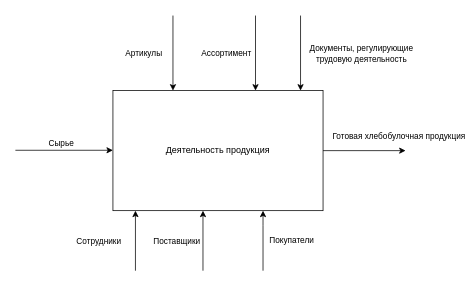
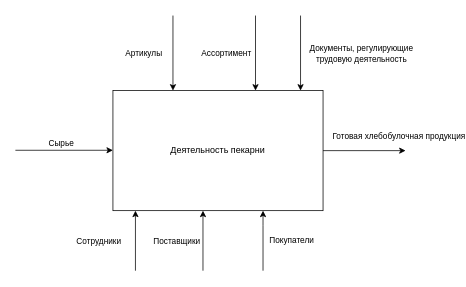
  <mxCell id="0" />
  <mxCell id="1" parent="0" />
- <mxCell id="2" value="Деятельность продукция" style="rounded=0;whiteSpace=wrap;html=1;" parent="1" vertex="1"><mxGeometry x="150" y="120" width="280" height="160" as="geometry" /></mxCell>
+ <mxCell id="2" value="Деятельность пекарни" style="rounded=0;whiteSpace=wrap;html=1;" parent="1" vertex="1"><mxGeometry x="150" y="120" width="280" height="160" as="geometry" /></mxCell>
  <mxCell id="3" value="" style="endArrow=classic;html=1;rounded=0;" parent="1" source="2" edge="1"><mxGeometry width="50" height="50" relative="1" as="geometry"><mxPoint x="470" y="225" as="sourcePoint" /><mxPoint x="540" y="200" as="targetPoint" /></mxGeometry></mxCell>
  <mxCell id="4" value="Готовая хлебобулочная продукция" style="edgeLabel;html=1;align=center;verticalAlign=middle;resizable=0;points=[];" parent="3" vertex="1" connectable="0"><mxGeometry x="-0.327" y="1" relative="1" as="geometry"><mxPoint x="63" y="-19" as="offset" /></mxGeometry></mxCell>
  <mxCell id="5" value="" style="endArrow=classic;html=1;rounded=0;" parent="1" edge="1"><mxGeometry width="50" height="50" relative="1" as="geometry"><mxPoint x="230" y="20" as="sourcePoint" /><mxPoint x="230" y="120" as="targetPoint" /><Array as="points" /></mxGeometry></mxCell>
  <mxCell id="6" value="Артикулы" style="edgeLabel;html=1;align=center;verticalAlign=middle;resizable=0;points=[];" parent="5" vertex="1" connectable="0"><mxGeometry x="-0.731" y="-4" relative="1" as="geometry"><mxPoint x="-36" y="37" as="offset" /></mxGeometry></mxCell>
  <mxCell id="7" value="" style="endArrow=classic;html=1;rounded=0;entryX=0;entryY=0.75;entryDx=0;entryDy=0;" parent="1" edge="1"><mxGeometry width="50" height="50" relative="1" as="geometry"><mxPoint x="20" y="199.52" as="sourcePoint" /><mxPoint x="150" y="199.52" as="targetPoint" /></mxGeometry></mxCell>
  <mxCell id="8" value="Сырье" style="edgeLabel;html=1;align=center;verticalAlign=middle;resizable=0;points=[];" parent="7" vertex="1" connectable="0"><mxGeometry x="-0.538" y="-1" relative="1" as="geometry"><mxPoint x="30" y="-11" as="offset" /></mxGeometry></mxCell>
  <mxCell id="9" value="" style="endArrow=classic;html=1;rounded=0;" parent="1" edge="1"><mxGeometry width="50" height="50" relative="1" as="geometry"><mxPoint x="350" y="360" as="sourcePoint" /><mxPoint x="350" y="280" as="targetPoint" /><Array as="points"><mxPoint x="350" y="300" /></Array></mxGeometry></mxCell>
  <mxCell id="10" value="" style="endArrow=classic;html=1;rounded=0;" parent="1" edge="1"><mxGeometry width="50" height="50" relative="1" as="geometry"><mxPoint x="340" y="20" as="sourcePoint" /><mxPoint x="340" y="120" as="targetPoint" /><Array as="points" /></mxGeometry></mxCell>
  <mxCell id="11" value="Ассортимент" style="edgeLabel;html=1;align=center;verticalAlign=middle;resizable=0;points=[];" parent="10" vertex="1" connectable="0"><mxGeometry x="-0.731" y="-4" relative="1" as="geometry"><mxPoint x="-36" y="37" as="offset" /></mxGeometry></mxCell>
  <mxCell id="12" value="" style="endArrow=classic;html=1;rounded=0;" parent="1" edge="1"><mxGeometry width="50" height="50" relative="1" as="geometry"><mxPoint x="180" y="360" as="sourcePoint" /><mxPoint x="180" y="280" as="targetPoint" /></mxGeometry></mxCell>
  <mxCell id="13" value="Сотрудники" style="edgeLabel;html=1;align=center;verticalAlign=middle;resizable=0;points=[];" parent="12" vertex="1" connectable="0"><mxGeometry x="0.305" y="-1" relative="1" as="geometry"><mxPoint x="-51" y="12" as="offset" /></mxGeometry></mxCell>
  <mxCell id="14" value="" style="endArrow=classic;html=1;rounded=0;" parent="1" edge="1"><mxGeometry width="50" height="50" relative="1" as="geometry"><mxPoint x="400" y="20" as="sourcePoint" /><mxPoint x="400" y="120" as="targetPoint" /></mxGeometry></mxCell>
  <mxCell id="15" value="Документы, регулирующие&lt;br&gt;трудовую деятельность" style="edgeLabel;html=1;align=center;verticalAlign=middle;resizable=0;points=[];" parent="14" vertex="1" connectable="0"><mxGeometry x="-0.337" relative="1" as="geometry"><mxPoint x="80" y="17" as="offset" /></mxGeometry></mxCell>
  <mxCell id="16" value="" style="endArrow=classic;html=1;rounded=0;" parent="1" edge="1"><mxGeometry width="50" height="50" relative="1" as="geometry"><mxPoint x="270" y="360" as="sourcePoint" /><mxPoint x="270" y="280" as="targetPoint" /></mxGeometry></mxCell>
  <mxCell id="17" value="Поставщики" style="edgeLabel;html=1;align=center;verticalAlign=middle;resizable=0;points=[];" parent="16" vertex="1" connectable="0"><mxGeometry x="0.305" y="-1" relative="1" as="geometry"><mxPoint x="-37" y="12" as="offset" /></mxGeometry></mxCell>
  <mxCell id="18" value="Покупатели" style="edgeLabel;html=1;align=center;verticalAlign=middle;resizable=0;points=[];" vertex="1" connectable="0" parent="1"><mxGeometry x="170" y="80" as="geometry"><mxPoint x="217" y="239" as="offset" /></mxGeometry></mxCell>
